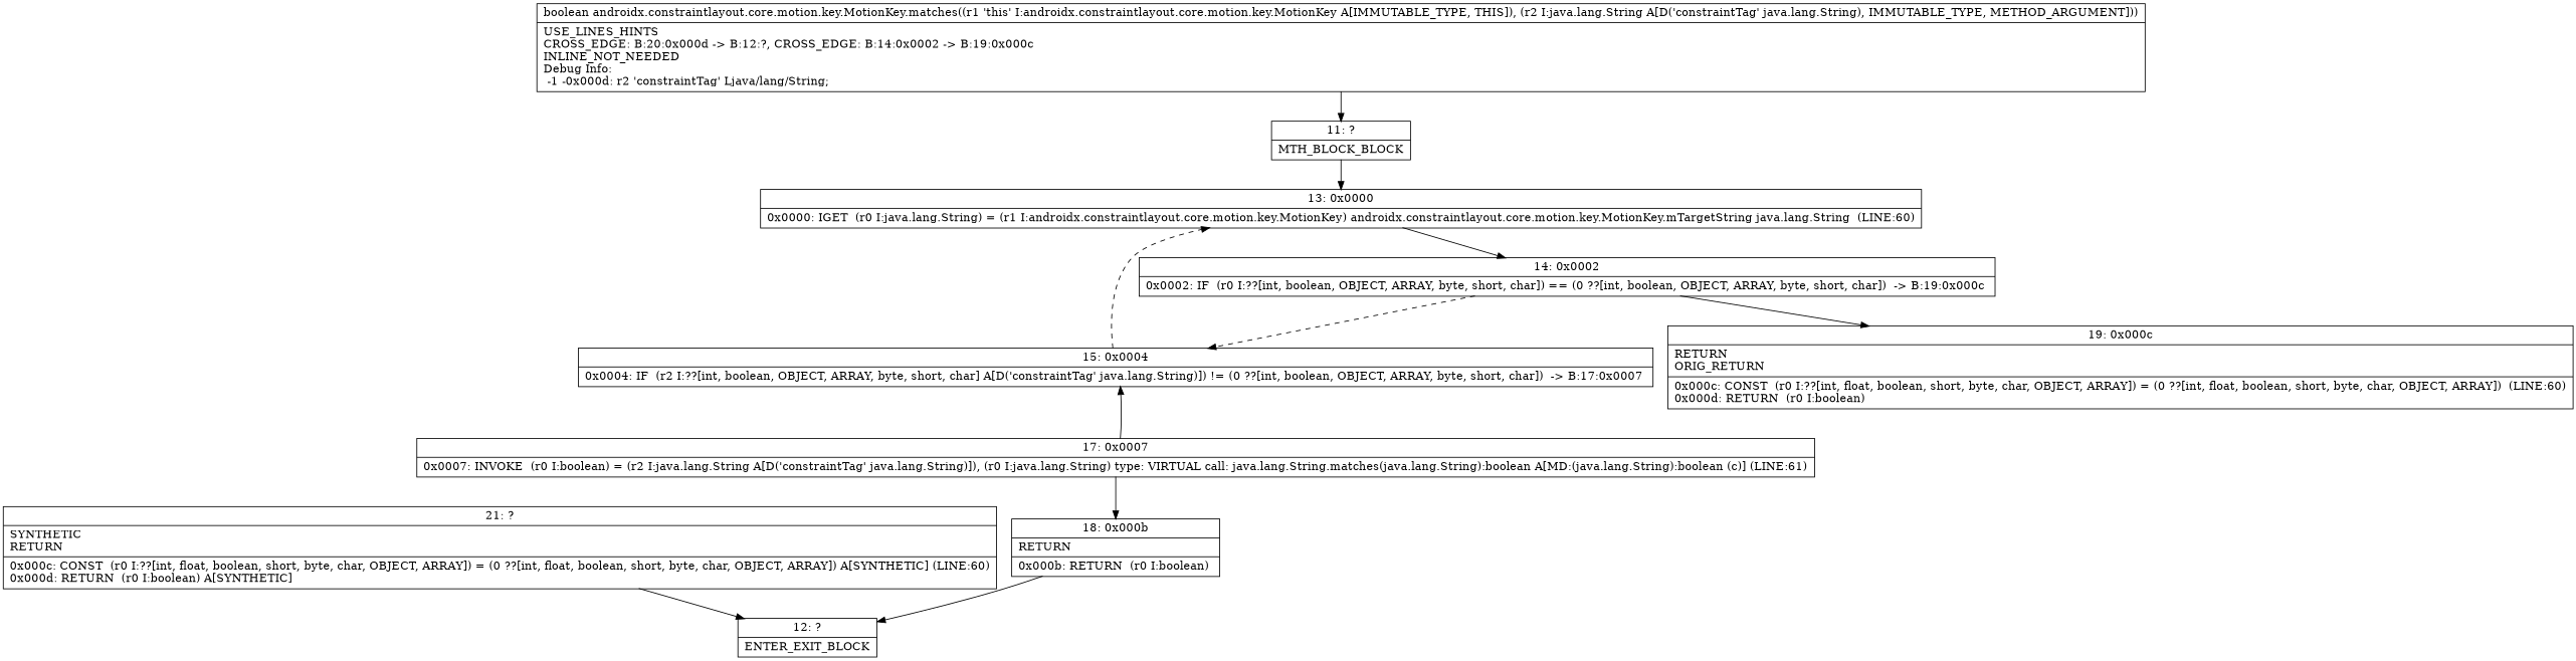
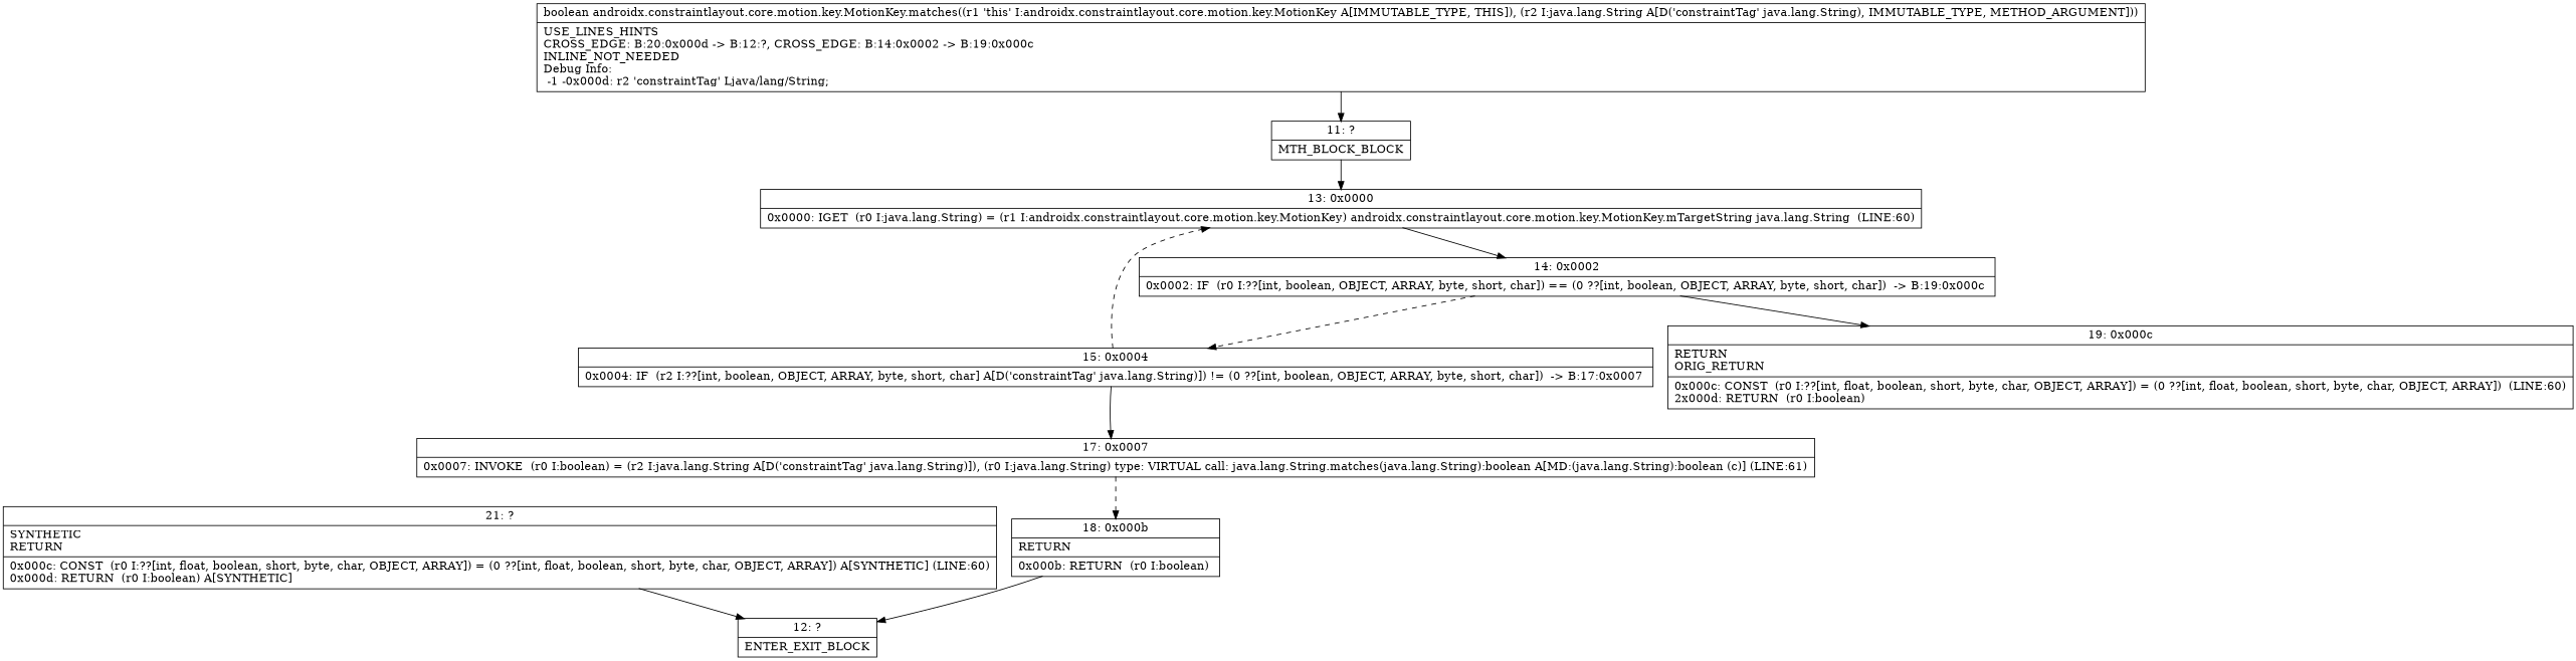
  digraph {
    node [shape=record]
    n1 [label="{11\:\ ?|MTH_BLOCK_BLOCK\l}"]
    n2 [label="{13\:\ 0x0000|0x0000: IGET  (r0 I:java.lang.String) = (r1 I:androidx.constraintlayout.core.motion.key.MotionKey) androidx.constraintlayout.core.motion.key.MotionKey.mTargetString java.lang.String  (LINE:60)\l}"]
    n3 [label="{14\:\ 0x0002|0x0002: IF  (r0 I:??[int, boolean, OBJECT, ARRAY, byte, short, char]) == (0 ??[int, boolean, OBJECT, ARRAY, byte, short, char])  \-\> B:19:0x000c \l}"]
    n4 [label="{15\:\ 0x0004|0x0004: IF  (r2 I:??[int, boolean, OBJECT, ARRAY, byte, short, char] A[D('constraintTag' java.lang.String)]) != (0 ??[int, boolean, OBJECT, ARRAY, byte, short, char])  \-\> B:17:0x0007 \l}"]
-   n5 [label="{19\:\ 0x000c|RETURN\lORIG_RETURN\l|0x000c: CONST  (r0 I:??[int, float, boolean, short, byte, char, OBJECT, ARRAY]) = (0 ??[int, float, boolean, short, byte, char, OBJECT, ARRAY])  (LINE:60)\l0x000d: RETURN  (r0 I:boolean) \l}"]
+   n5 [label="{19\:\ 0x000c|RETURN\lORIG_RETURN\l|0x000c: CONST  (r0 I:??[int, float, boolean, short, byte, char, OBJECT, ARRAY]) = (0 ??[int, float, boolean, short, byte, char, OBJECT, ARRAY])  (LINE:60)\l2x000d: RETURN  (r0 I:boolean) \l}"]
    n6 [label="{17\:\ 0x0007|0x0007: INVOKE  (r0 I:boolean) = (r2 I:java.lang.String A[D('constraintTag' java.lang.String)]), (r0 I:java.lang.String) type: VIRTUAL call: java.lang.String.matches(java.lang.String):boolean A[MD:(java.lang.String):boolean (c)] (LINE:61)\l}"]
    n7 [label="{18\:\ 0x000b|RETURN\l|0x000b: RETURN  (r0 I:boolean) \l}"]
    n8 [label="{21\:\ ?|SYNTHETIC\lRETURN\l|0x000c: CONST  (r0 I:??[int, float, boolean, short, byte, char, OBJECT, ARRAY]) = (0 ??[int, float, boolean, short, byte, char, OBJECT, ARRAY]) A[SYNTHETIC] (LINE:60)\l0x000d: RETURN  (r0 I:boolean) A[SYNTHETIC]\l}"]
    n9 [label="{12\:\ ?|ENTER_EXIT_BLOCK\l}"]
    n10 [label="{boolean androidx.constraintlayout.core.motion.key.MotionKey.matches((r1 'this' I:androidx.constraintlayout.core.motion.key.MotionKey A[IMMUTABLE_TYPE, THIS]), (r2 I:java.lang.String A[D('constraintTag' java.lang.String), IMMUTABLE_TYPE, METHOD_ARGUMENT]))  | USE_LINES_HINTS\lCROSS_EDGE: B:20:0x000d \-\> B:12:?, CROSS_EDGE: B:14:0x0002 \-\> B:19:0x000c\lINLINE_NOT_NEEDED\lDebug Info:\l  \-1 \-0x000d: r2 'constraintTag' Ljava\/lang\/String;\l}"]
    n1 -> n2
    n2 -> n3
    n3 -> n4 [style=dashed]
    n3 -> n5
    n4 -> n2 [style=dashed]
-   n6 -> n4
-   n6 -> n7
+   n4 -> n6
+   n6 -> n7 [style=dashed]
    n7 -> n9
    n8 -> n9
    n10 -> n1
  }
